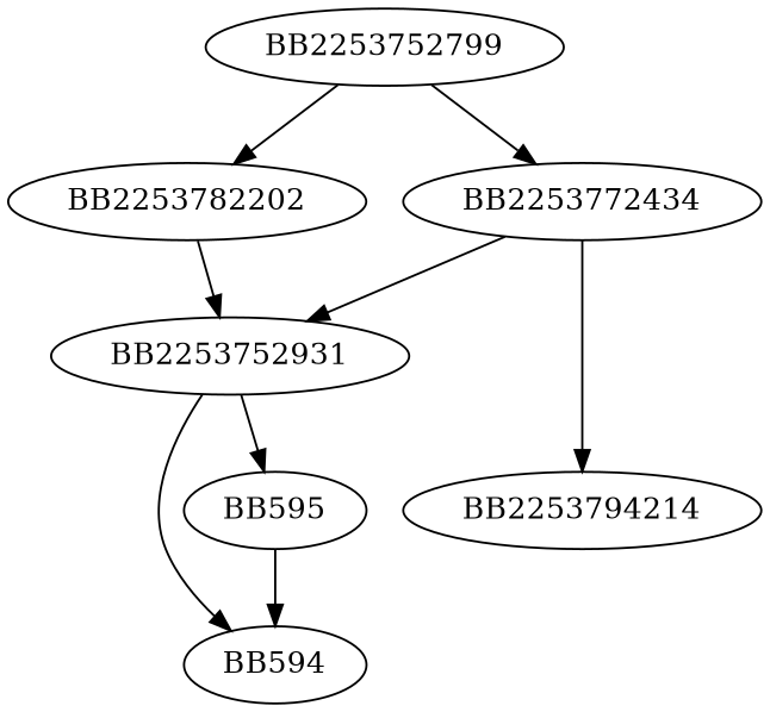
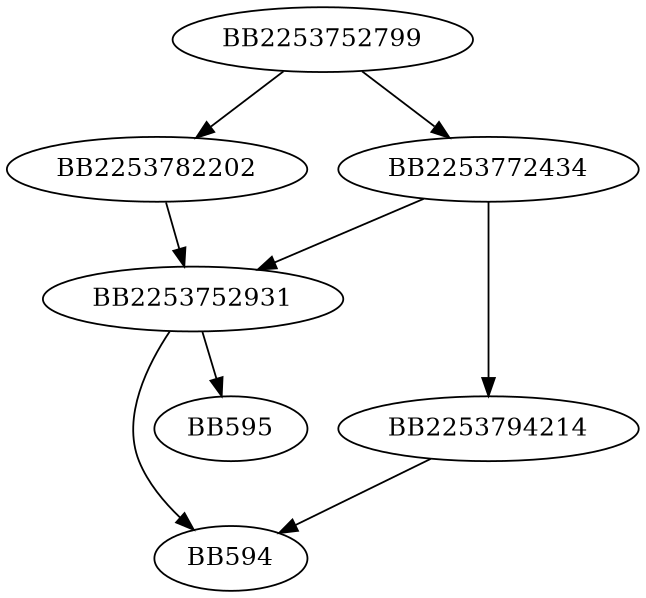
  digraph {
    BB2253752799
    BB2253782202
    BB2253772434
    BB2253752931
    BB2253794214
    BB594
    BB595
    BB2253752799 -> BB2253782202
    BB2253752799 -> BB2253772434
    BB2253782202 -> BB2253752931
    BB2253772434 -> BB2253752931
    BB2253772434 -> BB2253794214
    BB2253752931 -> BB594
    BB2253752931 -> BB595
-   BB595 -> BB594
+   BB2253794214 -> BB594
  }
